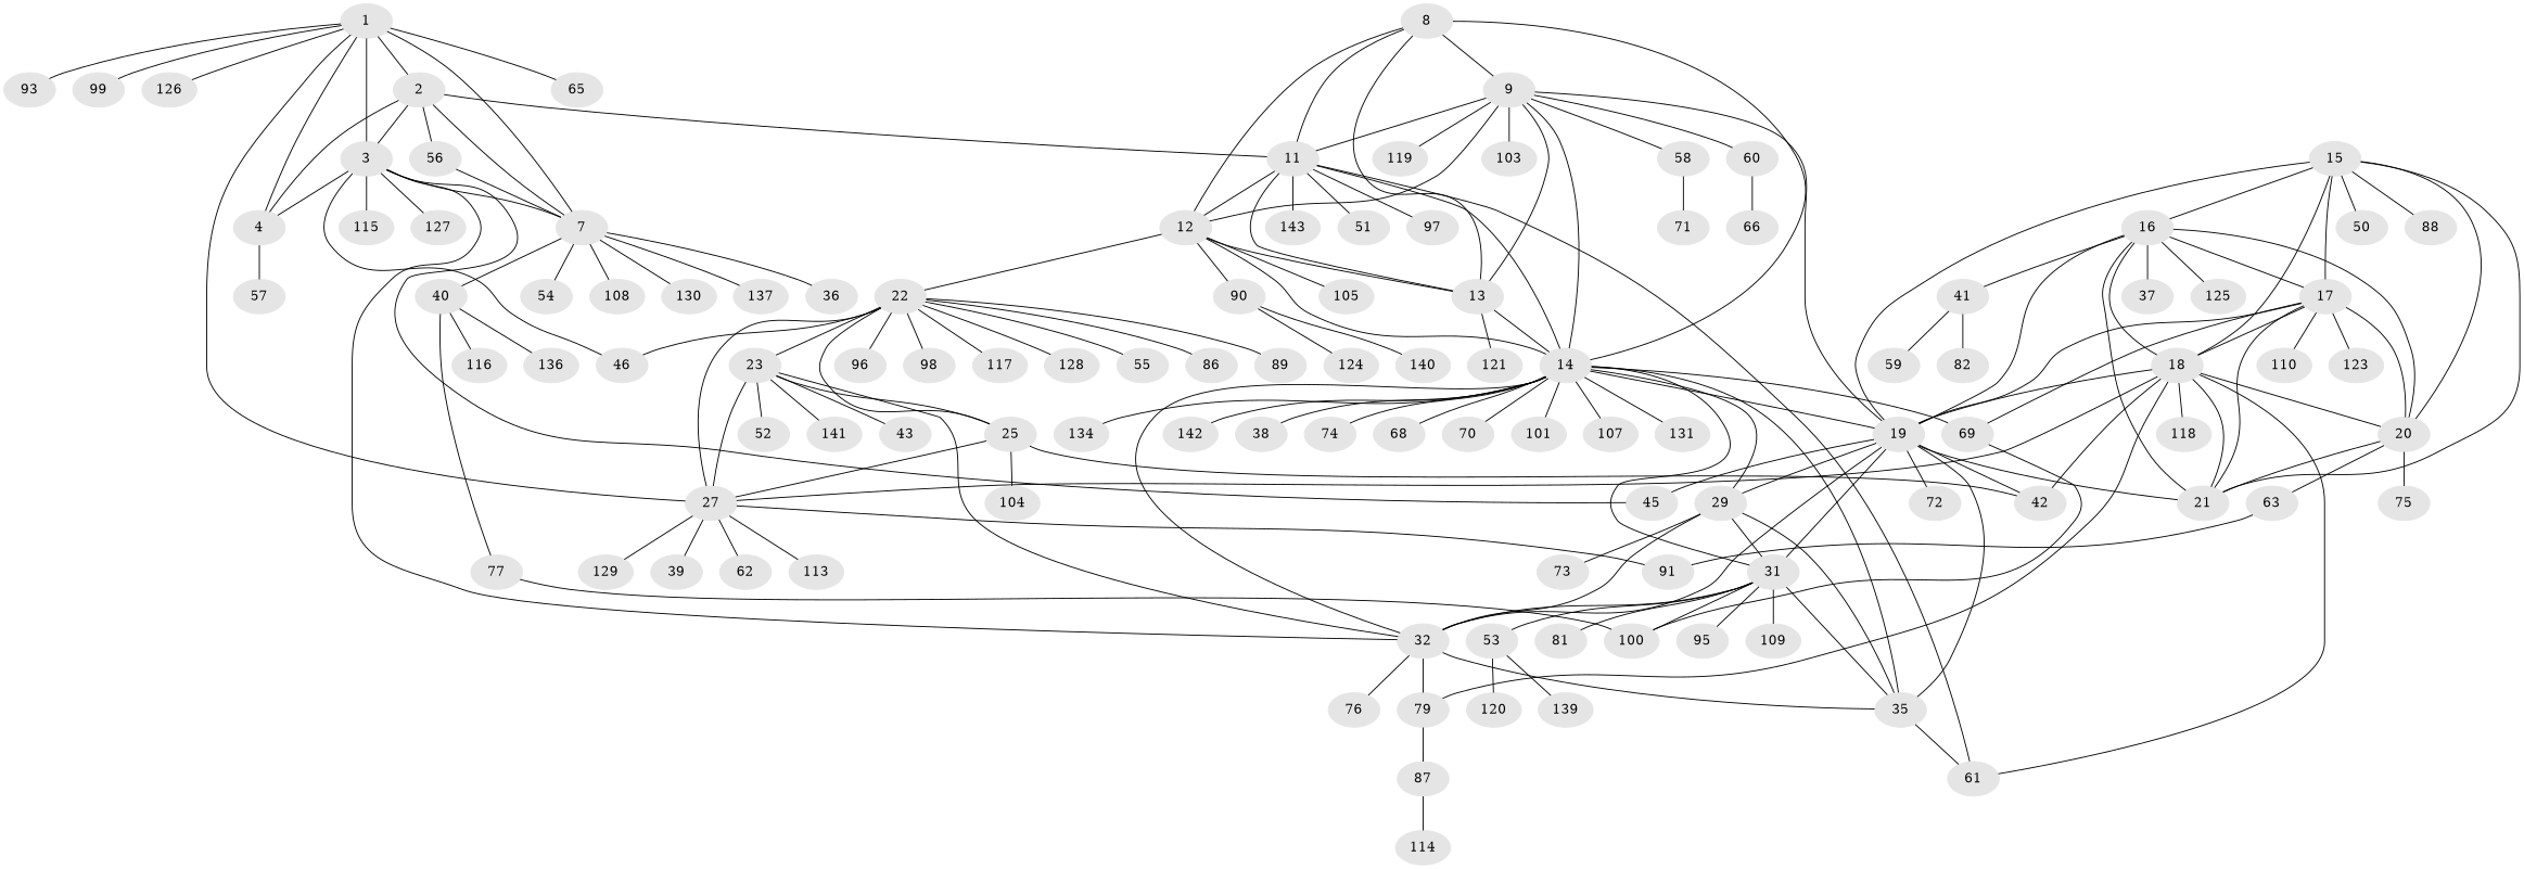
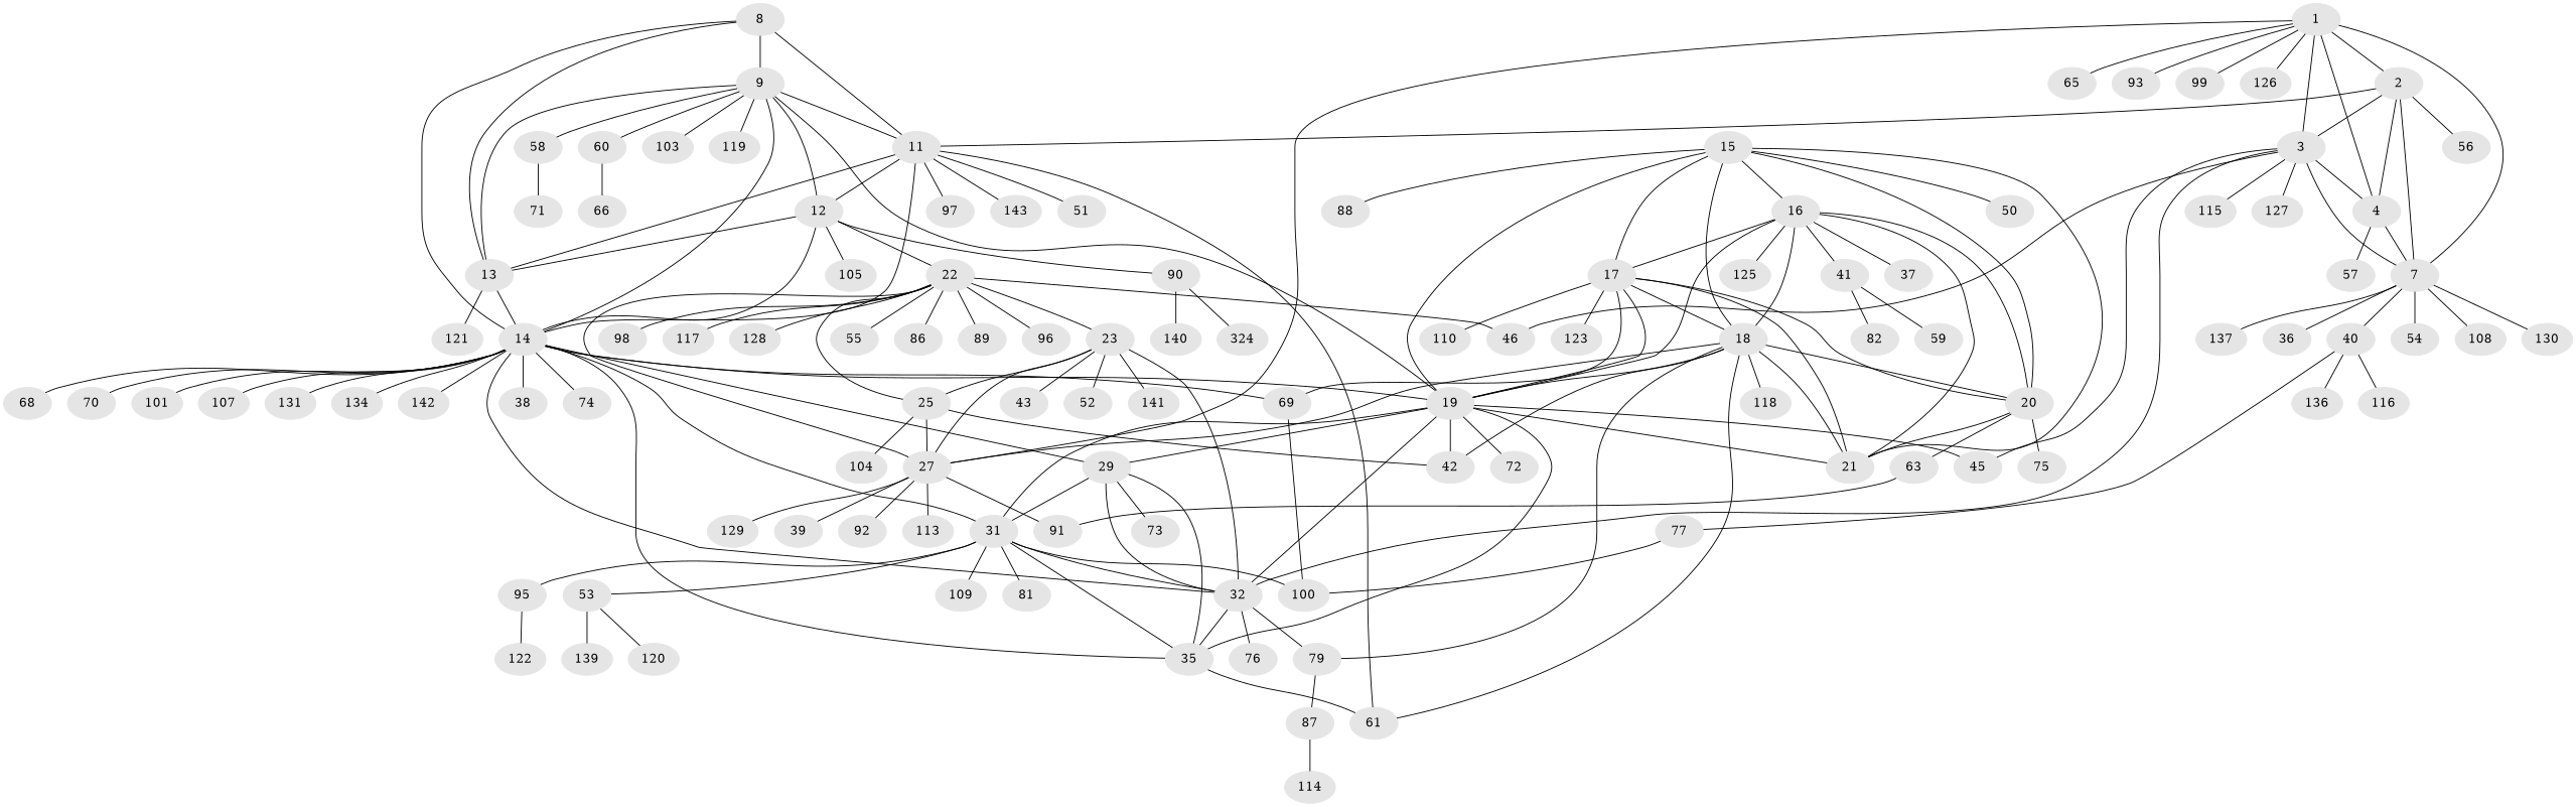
  graph {
    node [color=gray90 style=filled]
    1 [super="+6"]
    2
    3 [super="+5"]
    4 [super="+83"]
    7 [super="+80"]
    27 [super="+28"]
    65
    93
    99
    126
    11 [super="+135"]
    56
    32 [super="+34"]
    45
    46
    115
    127
    57
    36
    40
    54 [super="+62"]
    108
    130
    137
    39
    91
-   92 [label=62]
+   92
    113
    129
    12 [super="+78"]
    13 [super="+49"]
    14 [super="+30"]
    51
    61 [super="+84"]
    97
    143
    15 [super="+111"]
    19 [super="+33"]
    16 [super="+106"]
    17 [super="+74"]
    18 [super="+85"]
    20 [super="+47"]
    21
    50 [super="+102"]
    88
    35
    79
    76
    77
    116
    136
    9 [super="+10"]
    58
    60 [super="+132"]
    103
    119
    8
    22 [super="+24"]
    90
    105
    121
    29
    31 [super="+48"]
    38
    n65 [label=74 super="+138"]
    68
    69
    70
    101
    107
    131
    134
    142
    42 [super="+67"]
    72
    71
    66
    23 [super="+26"]
    25 [super="+112"]
    55
    86
    89
    96
    98
    117
    128
-   124
+   124 [label=324]
    140
    73
    53 [super="+64"]
    81
    95
    100 [super="+133"]
    109
    37
    41
    125
    110
    123
    118
    63
    75
    59 [super="+94"]
    82
    87
    43
    52
    141
    104
    120
    139
+   122
    114
    1 -- 2 [weight=2]
    1 -- 3 [weight=4]
    1 -- 4 [weight=2]
    1 -- 7 [weight=2]
    1 -- 27
    1 -- 65
    1 -- 93
    1 -- 99
    1 -- 126
    2 -- 3 [weight=2]
    2 -- 4
    2 -- 7
    2 -- 11
    2 -- 56
    3 -- 4 [weight=2]
    3 -- 7 [weight=2]
    3 -- 32
    3 -- 45
    3 -- 46
    3 -- 115
    3 -- 127
-   56 -- 7
+   4 -- 7
    4 -- 57
    7 -- 36
    7 -- 40
    7 -- 54
    7 -- 108
    7 -- 130
    7 -- 137
    27 -- 39
    27 -- 91
    27 -- 92
    27 -- 113
    27 -- 129
    11 -- 12
    11 -- 13
    11 -- 14
    11 -- 51
    11 -- 61
    11 -- 97
    11 -- 143
    32 -- 35 [weight=2]
    32 -- 79
    32 -- 76
    40 -- 77
    40 -- 116
    40 -- 136
    12 -- 13
    12 -- 14
    12 -- 22
    12 -- 90
    12 -- 105
    13 -- 14
    13 -- 121
    14 -- 32 [weight=2]
    14 -- 19
    14 -- 35
    14 -- 29
    14 -- 31
    14 -- 38
    14 -- n65
    14 -- 68
    14 -- 69
    14 -- 70
    14 -- 101
    14 -- 107
    14 -- 131
    14 -- 134
    14 -- 142
    15 -- 19
    15 -- 16
    15 -- 17
    15 -- 18
    15 -- 20
    15 -- 21
    15 -- 50
    15 -- 88
    19 -- 32 [weight=2]
    19 -- 45
    19 -- 21
    19 -- 35
    19 -- 29
    19 -- 31
    19 -- 42
    19 -- 72
    16 -- 19
    16 -- 17
    16 -- 18
    16 -- 20
    16 -- 21
    16 -- 37
    16 -- 41
    16 -- 125
    17 -- 19
    17 -- 18
    17 -- 20
    17 -- 21
    17 -- 69
    17 -- 110
    17 -- 123
    18 -- 27
    18 -- 61
    18 -- 19
    18 -- 20
    18 -- 21
    18 -- 79
    18 -- 42
    18 -- 118
    20 -- 21
    20 -- 63
    20 -- 75
    35 -- 61
    79 -- 87
    77 -- 100
    9 -- 11 [weight=2]
    9 -- 12 [weight=2]
    9 -- 13 [weight=2]
    9 -- 14 [weight=2]
    9 -- 19
    9 -- 58
    9 -- 60
    9 -- 103
    9 -- 119
    58 -- 71
    60 -- 66
    8 -- 11
-   8 -- 12
    8 -- 13
    8 -- 14
    8 -- 9 [weight=2]
    22 -- 27 [weight=4]
    22 -- 46
    22 -- 23 [weight=4]
    22 -- 25 [weight=2]
    22 -- 55
    22 -- 86
    22 -- 89
    22 -- 96
    22 -- 98
    22 -- 117
    22 -- 128
    90 -- 124
    90 -- 140
    29 -- 32 [weight=2]
    29 -- 35
    29 -- 31
    29 -- 73
    31 -- 32 [weight=2]
    31 -- 35
    31 -- 53
    31 -- 81
    31 -- 95
    31 -- 100
    31 -- 109
    69 -- 100
    23 -- 27 [weight=4]
    23 -- 32
    23 -- 25 [weight=2]
    23 -- 43
    23 -- 52
    23 -- 141
    25 -- 27 [weight=2]
    25 -- 42
    25 -- 104
    53 -- 120
    53 -- 139
+   95 -- 122
    41 -- 59
    41 -- 82
    63 -- 91
    87 -- 114
  }
